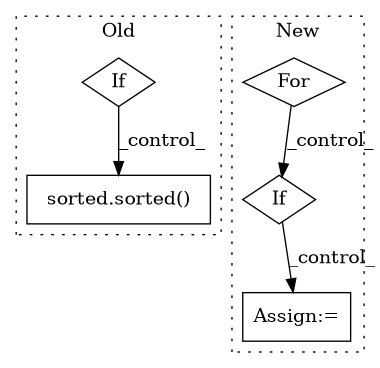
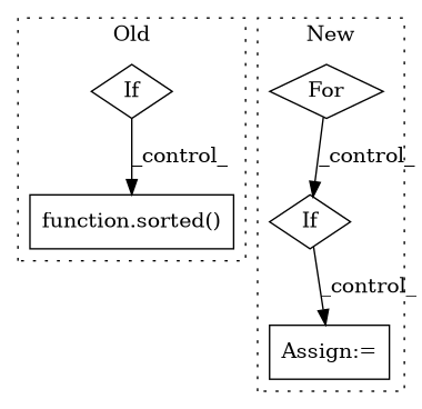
  digraph {
    node [a=96 l=3 shape=diamond]
-   n1 [a=75 l="7,1" label="sorted.sorted()" s="1881,1896" shape=box]
+   n1 [a=75 l="7,1" label="function.sorted()" s="1881,1896" shape=box]
    n2 [label=If s=1707]
    n3 [a=107 l="4,10" label=For s="1646,1667"]
    n4 [label=If s=1756]
    n5 [a=68 label="Assign:=" s=1811 shape=box]
    subgraph cluster_1 {
      label=Old
      style=dotted
      n1
      n2
    }
    subgraph cluster_2 {
      label=New
      style=dotted
      n3
      n4
      n5
    }
    n2 -> n1 [label=_control_]
    n3 -> n4 [label=_control_]
    n4 -> n5 [label=_control_]
  }
